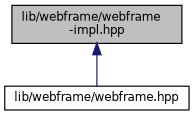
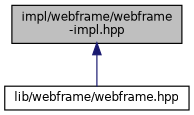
  digraph {
    node [color=black fontname=Helvetica fontsize=10 shape=record style=filled]
-   n1 [fillcolor=grey75 fontcolor=black height=0.2 label="lib/webframe/webframe\l-impl.hpp" width=0.4]
+   n1 [fillcolor=grey75 fontcolor=black height=0.2 label="impl/webframe/webframe\l-impl.hpp" width=0.4]
    n2 [fillcolor=white height=0.2 label="lib/webframe/webframe.hpp" width=0.4]
    n1 -> n2 [color=midnightblue dir=back fontname=Helvetica fontsize=10 labelfontname=Helvetica labelfontsize=10 style=solid]
  }
